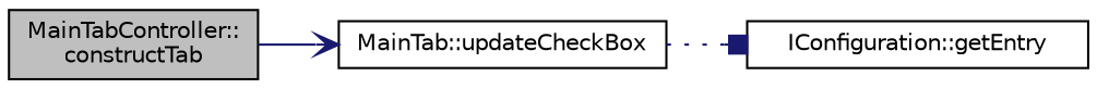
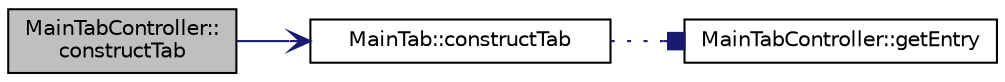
  digraph {
    rankdir=LR
    node [color=black fillcolor=white fontname=Helvetica fontsize=10 shape=record style=filled]
    edge [color=midnightblue fontname=Helvetica fontsize=10 labelfontname=Helvetica labelfontsize=10]
    n1 [fillcolor=grey75 fontcolor=black height=0.2 label="MainTabController::\lconstructTab" width=0.4]
-   n2 [height=0.2 label="MainTab::updateCheckBox" width=0.4]
-   n3 [height=0.2 label="IConfiguration::getEntry" width=0.4]
+   n2 [height=0.2 label="MainTab::constructTab" width=0.4]
+   n3 [height=0.2 label="MainTabController::getEntry" width=0.4]
    n1 -> n2 [arrowhead=vee style=solid]
    n2 -> n3 [arrowhead=box style=dotted]
  }
